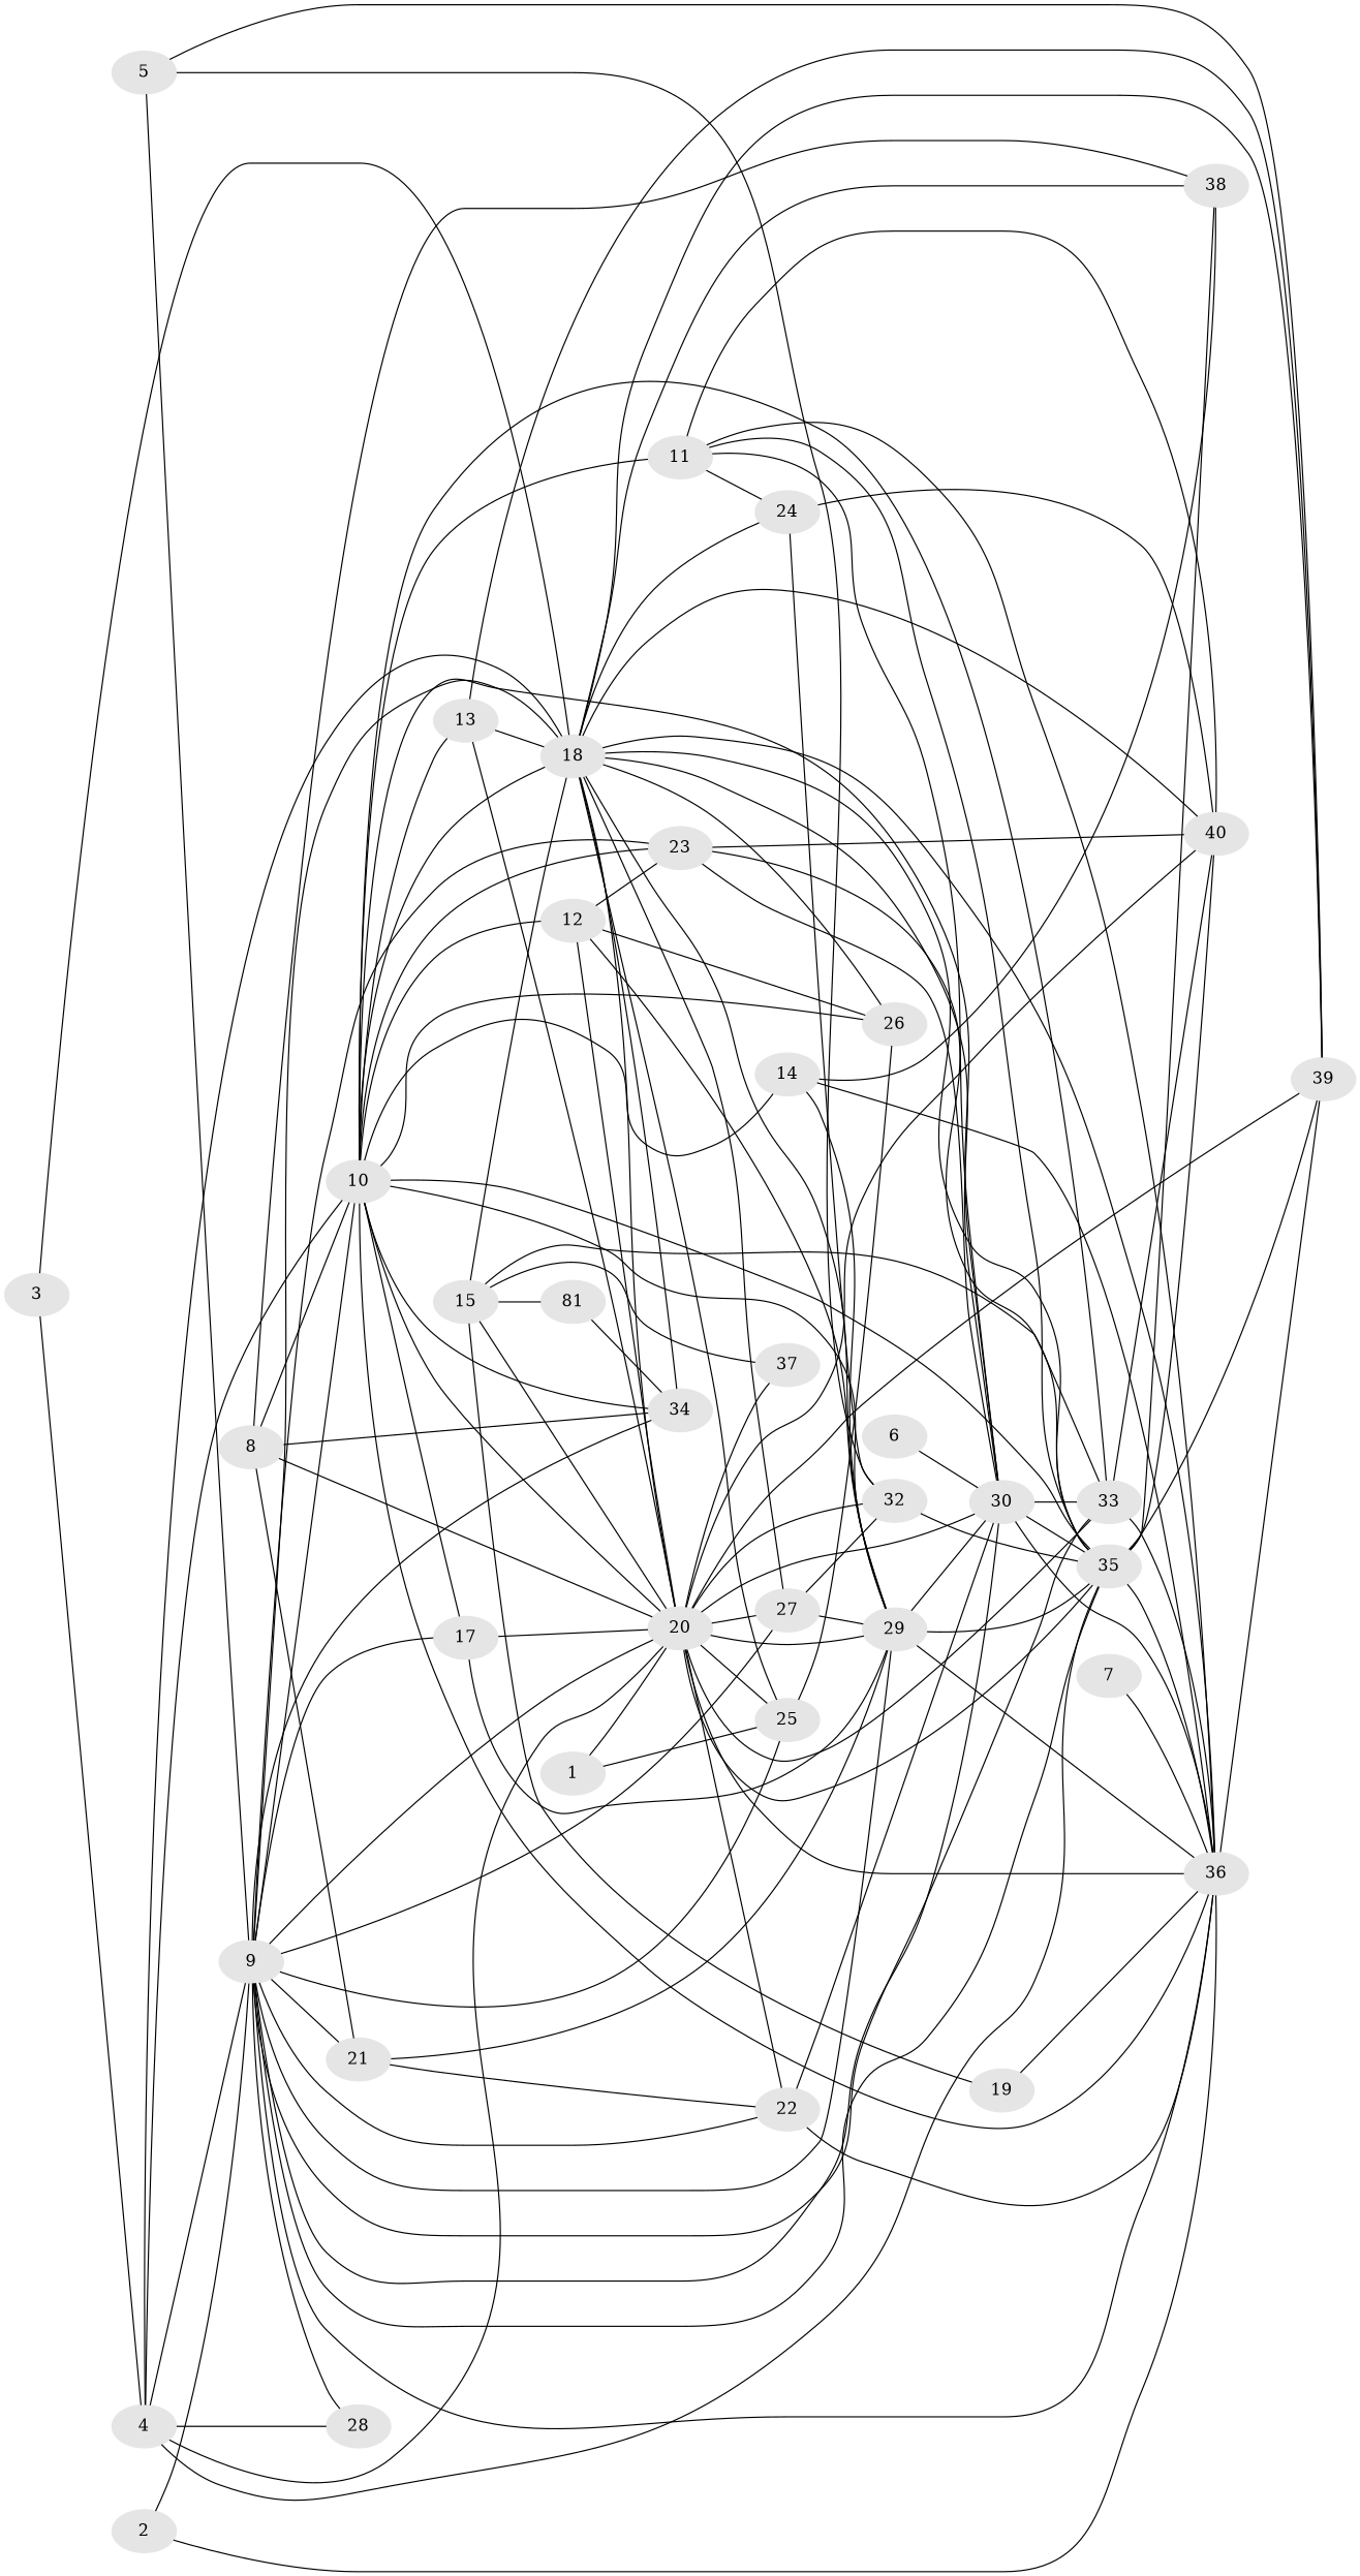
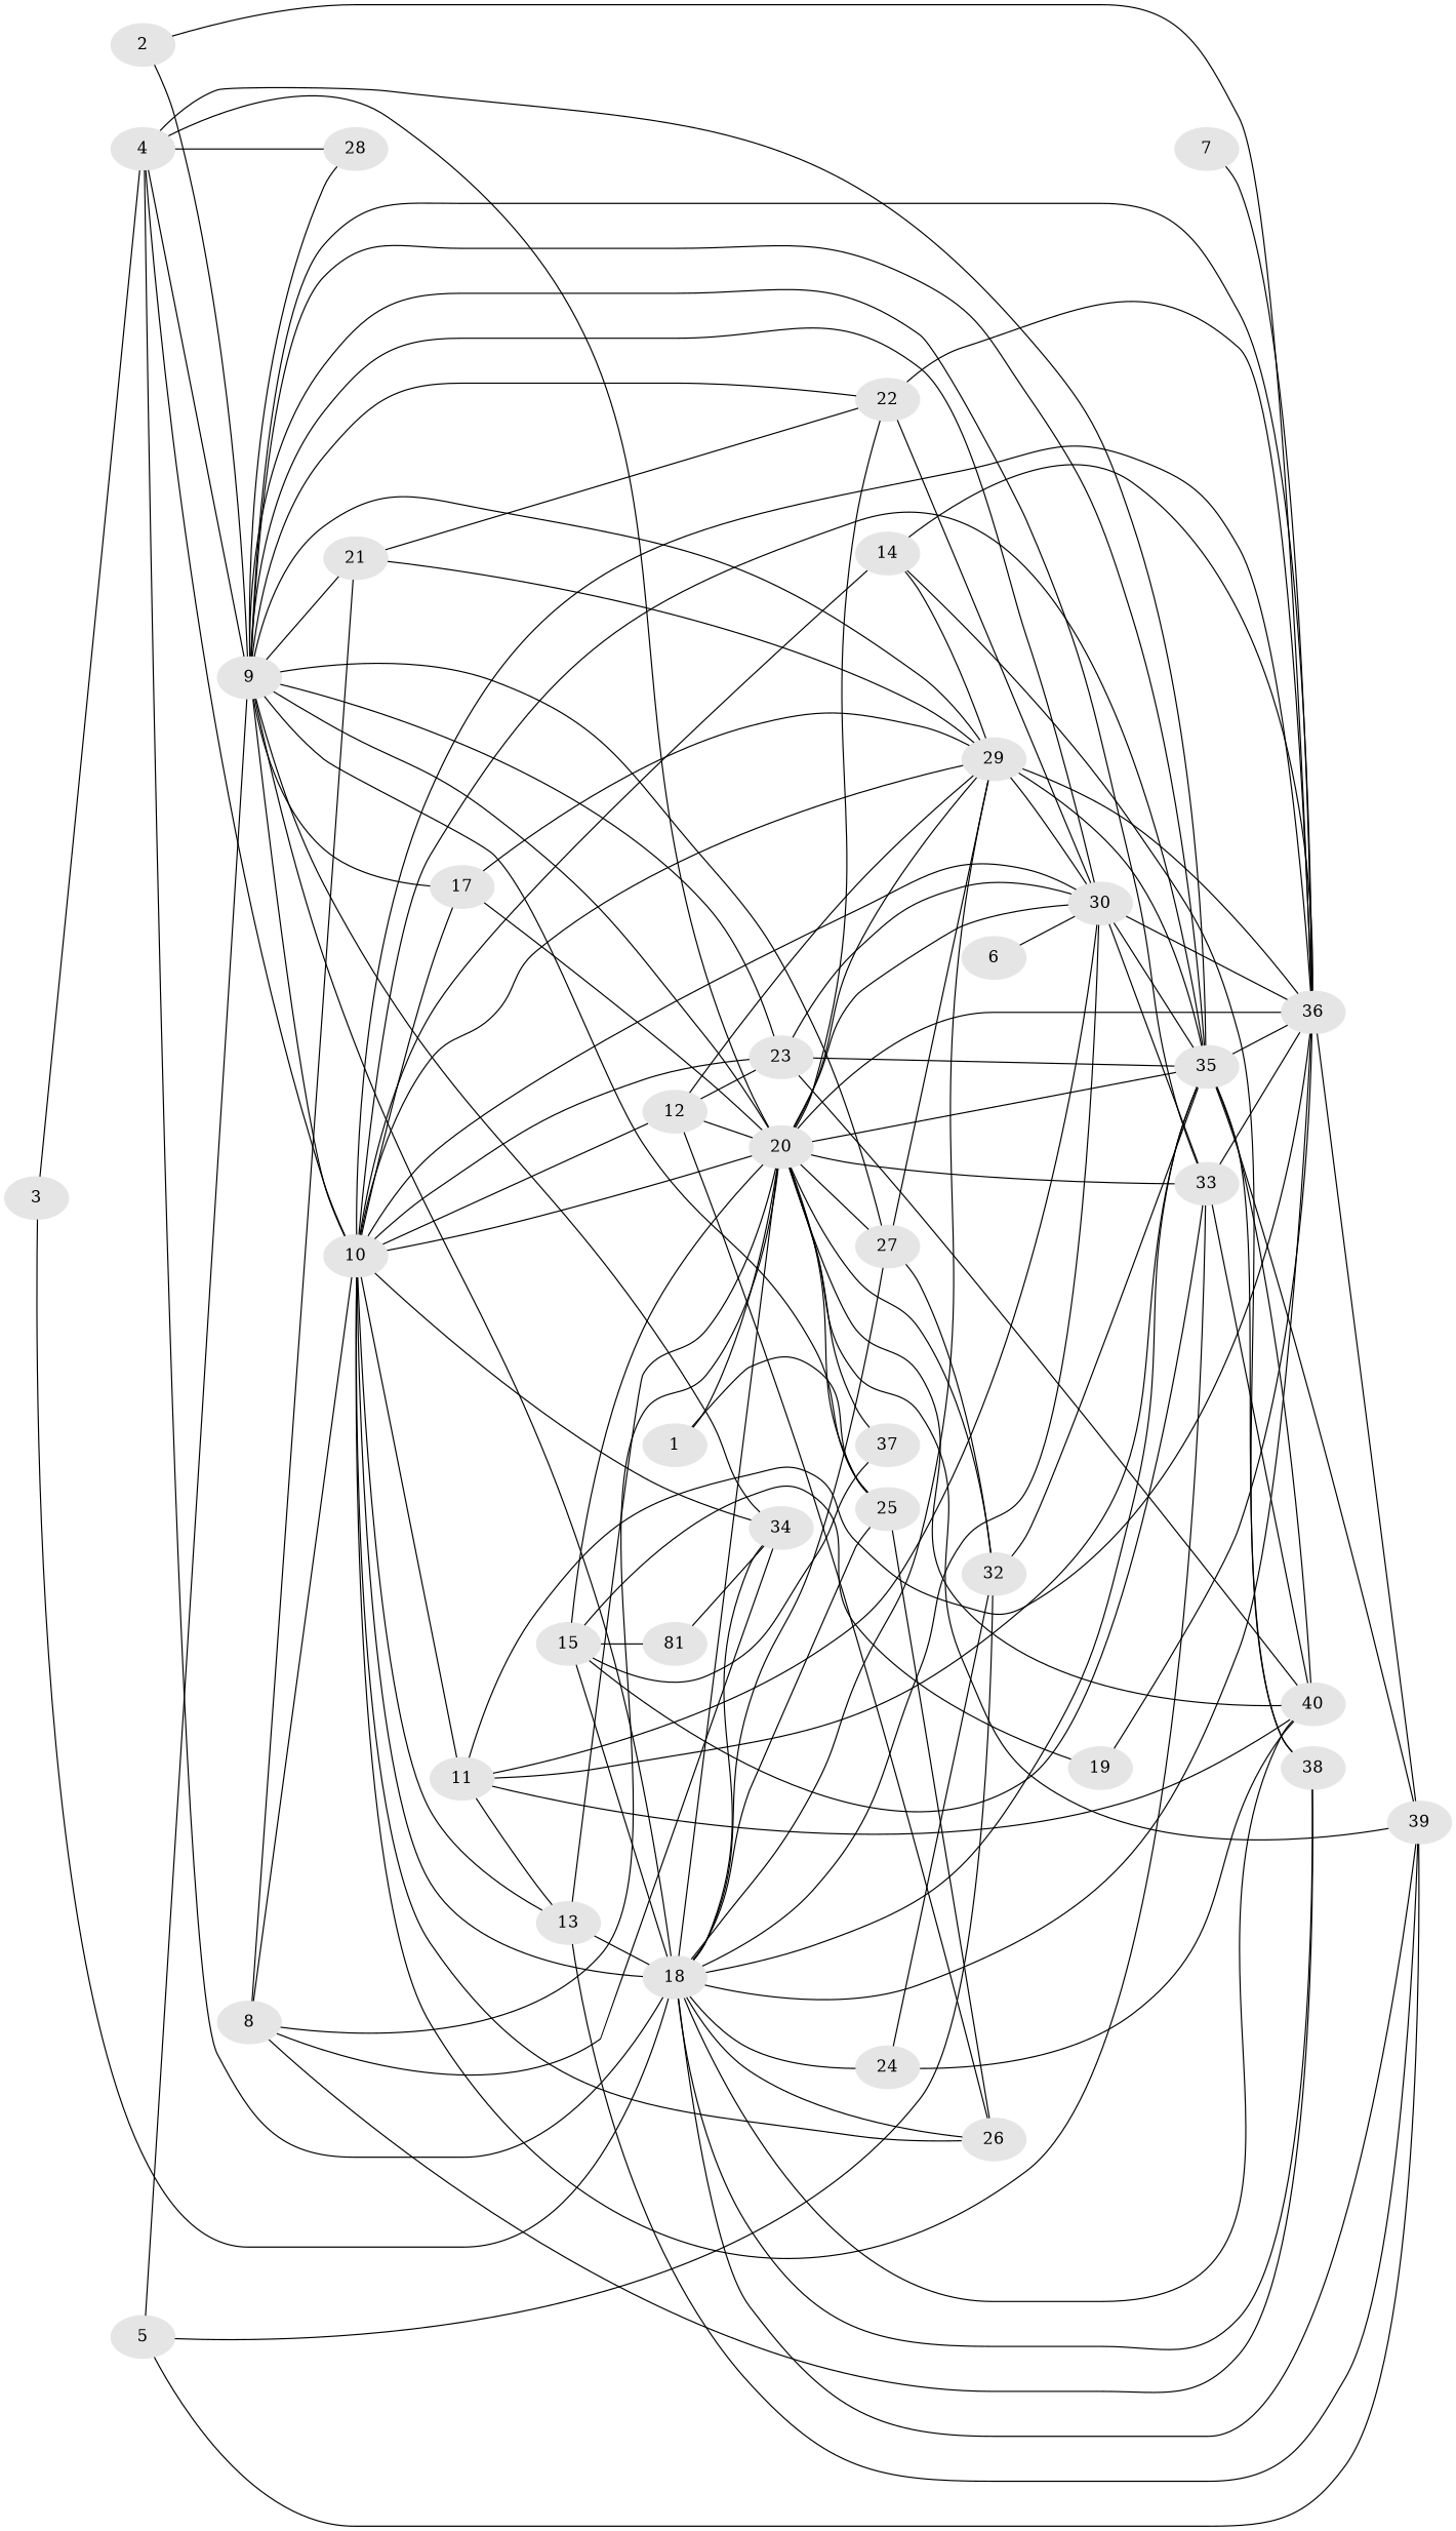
  graph {
    rankdir=LR
    node [color=gray90 style=filled]
    edge [weight=1.0]
    1
    20
    25
    36
    35
    32
    39
    30
    22
    27
    29
    33
    40
    37
    26
    2
    9
    18
    10
    28
    21
    34
    17
    23
    3
    4
    38
    24
    11
    12
    13
    14
    5
    6
    7
    8
    15
    19
    n39 [label=81]
    1 -- 20 [weight=2.0]
    1 -- 25
    20 -- 25 [weight=2.0]
    20 -- 36 [weight=7.0]
    20 -- 35 [weight=3.0]
    20 -- 32
    20 -- 39 [weight=2.0]
    20 -- 30 [weight=3.0]
    20 -- 22
    20 -- 27
    20 -- 29 [weight=3.0]
    20 -- 33
    20 -- 40
    20 -- 37
    25 -- 26
    36 -- 39
    35 -- 36 [weight=3.0]
    35 -- 39
    35 -- 40
    35 -- 38
    32 -- 35
    30 -- 36
    30 -- 35
    30 -- 33
    22 -- 36
    22 -- 30
    27 -- 32
    27 -- 29 [weight=2.0]
    29 -- 36 [weight=2.0]
    29 -- 35 [weight=2.0]
    29 -- 30
    33 -- 36 [weight=2.0]
    33 -- 40
    2 -- 36
    2 -- 9
    9 -- 20 [weight=6.0]
    9 -- 25
    9 -- 36 [weight=2.0]
    9 -- 35 [weight=3.0]
    9 -- 30 [weight=2.0]
    9 -- 22
    9 -- 27
    9 -- 29
    9 -- 33
    9 -- 18 [weight=3.0]
    9 -- 10 [weight=2.0]
    9 -- 28 [weight=2.0]
    9 -- 21 [weight=2.0]
    9 -- 34
    9 -- 17 [weight=2.0]
    9 -- 23
    18 -- 20 [weight=5.0]
    18 -- 25
    18 -- 36
    18 -- 35 [weight=2.0]
    18 -- 39
    18 -- 30
    18 -- 27
    18 -- 29 [weight=3.0]
    18 -- 40
    18 -- 26
    18 -- 34
    18 -- 38 [weight=2.0]
    18 -- 24
    10 -- 20 [weight=5.0]
    10 -- 36 [weight=2.0]
    10 -- 35
    10 -- 30
    10 -- 29 [weight=2.0]
    10 -- 33
    10 -- 26
    10 -- 18 [weight=2.0]
    10 -- 34 [weight=2.0]
    10 -- 17
    10 -- 23
    10 -- 11 [weight=2.0]
    10 -- 12
    10 -- 13
    10 -- 14
    21 -- 22
    21 -- 29
    17 -- 20 [weight=2.0]
    17 -- 29
    23 -- 35
    23 -- 30
    23 -- 40
    3 -- 18
    3 -- 4
    4 -- 20 [weight=2.0]
    4 -- 35
    4 -- 9
    4 -- 18
    4 -- 10
    4 -- 28 [weight=2.0]
    24 -- 32
    24 -- 40
    11 -- 36
    11 -- 35
    11 -- 30
    11 -- 40
-   11 -- 24
+   11 -- 13
    12 -- 20 [weight=2.0]
    12 -- 29
    12 -- 26
    12 -- 23
    13 -- 20
    13 -- 39
    13 -- 18
    14 -- 36
    14 -- 29
    14 -- 38
    5 -- 32
    5 -- 39
    5 -- 9
    6 -- 30
    7 -- 36
    8 -- 20
    8 -- 10
    8 -- 21
    8 -- 34
    8 -- 38
    15 -- 20 [weight=3.0]
    15 -- 33
    15 -- 37
    15 -- 18
    15 -- 19
    15 -- n39 [weight=2.0]
    19 -- 36
    n39 -- 34
  }
